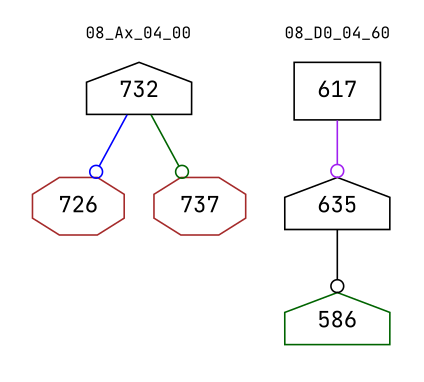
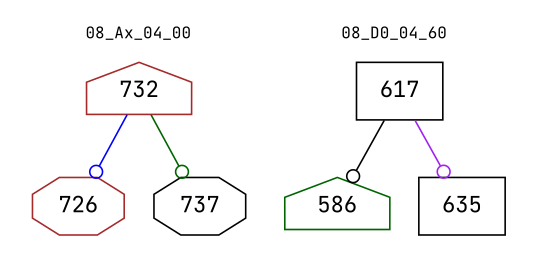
  digraph {
    fontname="JetBrains Mono"
    node [color=black fontname="JetBrains Mono" shape=house]
    edge [arrowhead=odot fontname="JetBrains Mono"]
-   n1 [label=732]
+   n1 [color=brown label=732]
    n2 [color=brown label=726 shape=octagon]
-   n3 [color=brown label=737 shape=octagon]
+   n3 [label=737 shape=octagon]
    n4 [label=617 shape=box]
    n5 [color=darkgreen label=586]
-   n6 [label=635]
+   n6 [label=635 shape=box]
    subgraph cluster_1 {
      color=white
      fontsize=10
      label="08_Ax_04_00"
      n1
      n2
      n3
    }
    subgraph cluster_2 {
      color=white
      fontsize=10
      label="08_D0_04_60"
      n4
      n5
      n6
    }
    n1 -> n2 [color=blue]
    n1 -> n3 [color=darkgreen]
-   n6 -> n5 [color=black]
+   n4 -> n5 [color=black]
    n4 -> n6 [color=purple]
  }
